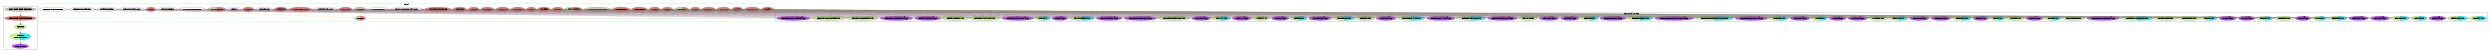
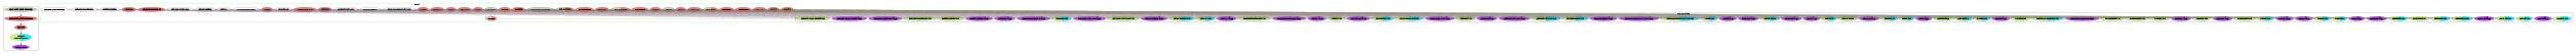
  digraph {
    splines=false
    node [fillcolor=darkorchid1 style=filled]
    edge [color=darkolivegreen4]
    n1 [fillcolor=cornsilk3 label="PROVIDES FILE HANDLE"]
    n2 [fillcolor=indianred1 label="REQUIRES FILE HANDLE"]
-   n3 [fillcolor=darkolivegreen1 label=RESULT]
+   n3 [fillcolor=indianred1 label=RESULT]
    n4 [fillcolor="darkolivegreen1;0.5:cyan1" label="RESULT\nCAN BE NULL"]
    n5 [label=ARGUMENT]
    ACCESS4res [fillcolor="darkolivegreen1;0.5:cyan1"]
    CLOSE4res [fillcolor="darkolivegreen1;0.5:cyan1"]
    COMMIT4res [fillcolor="darkolivegreen1;0.5:cyan1"]
    CREATE4res [fillcolor="darkolivegreen1;0.5:cyan1"]
    GETATTR4res [fillcolor="darkolivegreen1;0.5:cyan1"]
    GETFH4res [fillcolor="darkolivegreen1;0.5:cyan1"]
    LOCK4res [fillcolor="darkolivegreen1;0.5:cyan1"]
    LOCKT4res [fillcolor="darkolivegreen1;0.5:cyan1"]
    LOCKU4res [fillcolor="darkolivegreen1;0.5:cyan1"]
    OPEN4res [fillcolor="darkolivegreen1;0.5:cyan1"]
    OPEN_DOWNGRADE4res [fillcolor="darkolivegreen1;0.5:cyan1"]
    PUTFH4res [fillcolor="darkolivegreen1;0.5:cyan1"]
    READ4res [fillcolor="darkolivegreen1;0.5:cyan1"]
    READLINK4res [fillcolor="darkolivegreen1;0.5:cyan1"]
    READDIR4res [fillcolor="darkolivegreen1;0.5:cyan1"]
    RENAME4res [fillcolor="darkolivegreen1;0.5:cyan1"]
    SECINFO4res [fillcolor="darkolivegreen1;0.5:cyan1"]
    WRITE4res [fillcolor="darkolivegreen1;0.5:cyan1"]
    BIND_CONN_TO_SESSION4res [fillcolor="darkolivegreen1;0.5:cyan1"]
    EXCHANGE_ID4res [fillcolor="darkolivegreen1;0.5:cyan1"]
    CREATE_SESSION4res [fillcolor="darkolivegreen1;0.5:cyan1"]
    LAYOUTCOMMIT4res [fillcolor="darkolivegreen1;0.5:cyan1"]
    SEQUENCE4res [fillcolor="darkolivegreen1;0.5:cyan1"]
    SET_SSV4res [fillcolor="darkolivegreen1;0.5:cyan1"]
    TEST_STATEID4res [fillcolor="darkolivegreen1;0.5:cyan1"]
+   LOOKUP4res [fillcolor=darkolivegreen1]
    LOOKUPP4res [fillcolor=darkolivegreen1]
    NVERIFY4res [fillcolor=darkolivegreen1]
    PUTPUBFH4res [fillcolor=darkolivegreen1]
    PUTROOTFH4res [fillcolor=darkolivegreen1]
    REMOVE4res [fillcolor=darkolivegreen1]
    RESTOREFH4res [fillcolor=darkolivegreen1]
    SAVEFH4res [fillcolor=darkolivegreen1]
    SETATTR4res [fillcolor=darkolivegreen1]
    VERIFY4res [fillcolor=darkolivegreen1]
    BACKCHANNEL_CTL4res [fillcolor=darkolivegreen1]
    DESTROY_SESSION4res [fillcolor=darkolivegreen1]
    FREE_STATEID4res [fillcolor=darkolivegreen1]
    DESTROY_CLIENTID4res [fillcolor=darkolivegreen1]
    RECLAIM_COMPLETE4res [fillcolor=darkolivegreen1]
    CLOSE4args
-   CREATE4args
+   CREATE4args [fillcolor=darkolivegreen1]
    COMMIT4args
    GETATTR4args
    LOCK4args
    LOCKT4args
    LOCKU4args
    LOOKUP4args
    NVERIFY4args
    OPEN4args
    OPEN_DOWNGRADE4args
    PUTFH4args
    READ4args
    READDIR4args
    REMOVE4args
    RENAME4args
    SECINFO4args
    SETATTR4args
    VERIFY4args
    WRITE4args
    BACKCHANNEL_CTL4args
    BIND_CONN_TO_SESSION4args
    EXCHANGE_ID4args
    CREATE_SESSION4args
    DESTROY_SESSION4args
    FREE_STATEID4args
    LAYOUTCOMMIT4args
    SECINFO_NO_NAME4args
    SEQUENCE4args
    SET_SSV4args
    TEST_STATEID4args
    DESTROY_CLIENTID4args
    RECLAIM_COMPLETE4args
    BACKCHANNEL_CTL [fillcolor="" style=""]
    BIND_CONN_TO_SESSION [fillcolor="" style=""]
    EXCHANGE_ID [fillcolor="" style=""]
    CREATE_SESSION [fillcolor="" style=""]
    DESTROY_SESSION [fillcolor="" style=""]
    FREE_STATEID [fillcolor="" style=""]
    SEQUENCE [fillcolor="" style=""]
    SET_SSV [fillcolor="" style=""]
    TEST_STATEID [fillcolor="" style=""]
    DESTROY_CLIENTID [fillcolor="" style=""]
    RECLAIM_COMPLETE [fillcolor="" style=""]
    GETFH [fillcolor="cornsilk3;0.5:indianred1"]
    n91 [fillcolor="cornsilk3;0.5:indianred1" label=DOWNGRADE]
    LOOKUPP [fillcolor="cornsilk3;0.5:indianred1"]
    RESTOREFH [fillcolor="cornsilk3;0.5:indianred1"]
    CREATE [fillcolor=cornsilk3]
    OPEN_DOWNGRADE [fillcolor=cornsilk3]
    ACCESS [fillcolor=indianred1]
    CLOSE [fillcolor=indianred1]
    COMMIT [fillcolor=indianred1]
    GETATTR [fillcolor=indianred1]
    LOCK [fillcolor=indianred1]
-   LOCKT [fillcolor=indianred1]
+   LOCKT [fillcolor=cornsilk3]
    LOCKU [fillcolor=indianred1]
    NVERIFY [fillcolor=indianred1]
    OPEN [fillcolor=indianred1]
    PUTFH [fillcolor=indianred1]
    PUTPUBFH [fillcolor=indianred1]
    PUTROOTFH [fillcolor=indianred1]
    READ [fillcolor=indianred1]
    READDIR [fillcolor=indianred1]
    READLINK [fillcolor=indianred1]
    REMOVE [fillcolor=indianred1]
    RENAME [fillcolor=indianred1]
    SAVEFH [fillcolor=indianred1]
    SECINFO [fillcolor=indianred1]
    SETATTR [fillcolor=indianred1]
    VERIFY [fillcolor=indianred1]
    WRITE [fillcolor=indianred1]
    LAYOUTCOMMIT [fillcolor=indianred1]
    SECINFO_NO_NAME [fillcolor=indianred1]
    subgraph cluster_1 {
      n1
      n2
      n3
      n4
      n5
    }
    subgraph cluster_2 {
      color=blue
-     label="Top Level Structs"
+     label="Top Level Top"
      subgraph sub_3 {
        color=blue
        label="Top Level Structs"
+       LOOKUP4res
        LOOKUPP4res
        NVERIFY4res
        PUTPUBFH4res
        PUTROOTFH4res
        REMOVE4res
        RESTOREFH4res
        SAVEFH4res
        SETATTR4res
        VERIFY4res
        BACKCHANNEL_CTL4res
        DESTROY_SESSION4res
        FREE_STATEID4res
        DESTROY_CLIENTID4res
        RECLAIM_COMPLETE4res
        subgraph sub_4 {
          color=blue
          label="Top Level Structs"
          ACCESS4res
          CLOSE4res
          COMMIT4res
          CREATE4res
          GETATTR4res
          GETFH4res
          LOCK4res
          LOCKT4res
          LOCKU4res
          OPEN4res
          OPEN_DOWNGRADE4res
          PUTFH4res
          READ4res
          READLINK4res
          READDIR4res
          RENAME4res
          SECINFO4res
          WRITE4res
          BIND_CONN_TO_SESSION4res
          EXCHANGE_ID4res
          CREATE_SESSION4res
          LAYOUTCOMMIT4res
          SEQUENCE4res
          SET_SSV4res
          TEST_STATEID4res
        }
      }
      subgraph sub_5 {
        color=blue
        label="Top Level Structs"
        CLOSE4args
        CREATE4args
        COMMIT4args
        GETATTR4args
        LOCK4args
        LOCKT4args
        LOCKU4args
        LOOKUP4args
        NVERIFY4args
        OPEN4args
        OPEN_DOWNGRADE4args
        PUTFH4args
        READ4args
        READDIR4args
        REMOVE4args
        RENAME4args
        SECINFO4args
        SETATTR4args
        VERIFY4args
        WRITE4args
        BACKCHANNEL_CTL4args
        BIND_CONN_TO_SESSION4args
        EXCHANGE_ID4args
        CREATE_SESSION4args
        DESTROY_SESSION4args
        FREE_STATEID4args
        LAYOUTCOMMIT4args
        SECINFO_NO_NAME4args
        SEQUENCE4args
        SET_SSV4args
        TEST_STATEID4args
        DESTROY_CLIENTID4args
        RECLAIM_COMPLETE4args
      }
    }
    subgraph cluster_6 {
      color=green
      label=Level
      subgraph sub_7 {
        color=green
        label=Functions
        BACKCHANNEL_CTL
        BIND_CONN_TO_SESSION
        EXCHANGE_ID
        CREATE_SESSION
        DESTROY_SESSION
        FREE_STATEID
        SEQUENCE
        SET_SSV
        TEST_STATEID
        DESTROY_CLIENTID
        RECLAIM_COMPLETE
      }
      subgraph sub_8 {
        color=green
        label=Functions
        GETFH
        n91
        LOOKUPP
        RESTOREFH
      }
      subgraph sub_9 {
        color=green
        label=Functions
        CREATE
        OPEN_DOWNGRADE
      }
      subgraph sub_10 {
        color=green
        label=Functions
        ACCESS
        CLOSE
        COMMIT
        GETATTR
        LOCK
        LOCKT
        LOCKU
        NVERIFY
        OPEN
        PUTFH
        PUTPUBFH
        PUTROOTFH
        READ
        READDIR
        READLINK
        REMOVE
        RENAME
        SAVEFH
        SECINFO
        SETATTR
        VERIFY
        WRITE
        LAYOUTCOMMIT
        SECINFO_NO_NAME
      }
    }
    subgraph sub_11 {
      subgraph sub_12 {
        ACCESS4res
        CLOSE4res
        COMMIT4res
        CREATE4res
        GETATTR4res
        GETFH4res
        LOCK4res
        LOCKT4res
        LOCKU4res
        OPEN4res
        OPEN_DOWNGRADE4res
        PUTFH4res
        READ4res
        READLINK4res
        READDIR4res
        RENAME4res
        SECINFO4res
        WRITE4res
        BIND_CONN_TO_SESSION4res
        EXCHANGE_ID4res
        CREATE_SESSION4res
        LAYOUTCOMMIT4res
        SEQUENCE4res
        SET_SSV4res
        TEST_STATEID4res
+       LOOKUP4res
        LOOKUPP4res
        NVERIFY4res
        PUTPUBFH4res
        PUTROOTFH4res
        REMOVE4res
        RESTOREFH4res
        SAVEFH4res
        SETATTR4res
        VERIFY4res
        BACKCHANNEL_CTL4res
        DESTROY_SESSION4res
        FREE_STATEID4res
        DESTROY_CLIENTID4res
        RECLAIM_COMPLETE4res
        BACKCHANNEL_CTL
        BIND_CONN_TO_SESSION
        EXCHANGE_ID
        CREATE_SESSION
        DESTROY_SESSION
        FREE_STATEID
        SEQUENCE
        SET_SSV
        TEST_STATEID
        DESTROY_CLIENTID
        RECLAIM_COMPLETE
        GETFH
        n91
        LOOKUPP
        RESTOREFH
        CREATE
        OPEN_DOWNGRADE
        ACCESS
        CLOSE
        COMMIT
        GETATTR
        LOCK
        LOCKT
        LOCKU
        NVERIFY
        OPEN
        PUTFH
        PUTPUBFH
        PUTROOTFH
        READ
        READDIR
        READLINK
        REMOVE
        RENAME
        SAVEFH
        SECINFO
        SETATTR
        VERIFY
        WRITE
        LAYOUTCOMMIT
        SECINFO_NO_NAME
      }
      subgraph sub_13 {
        CLOSE4args
        CREATE4args
        COMMIT4args
        GETATTR4args
        LOCK4args
        LOCKT4args
        LOCKU4args
        LOOKUP4args
        NVERIFY4args
        OPEN4args
        OPEN_DOWNGRADE4args
        PUTFH4args
        READ4args
        READDIR4args
        REMOVE4args
        RENAME4args
        SECINFO4args
        SETATTR4args
        VERIFY4args
        WRITE4args
        BACKCHANNEL_CTL4args
        BIND_CONN_TO_SESSION4args
        EXCHANGE_ID4args
        CREATE_SESSION4args
        DESTROY_SESSION4args
        FREE_STATEID4args
        LAYOUTCOMMIT4args
        SECINFO_NO_NAME4args
        SEQUENCE4args
        SET_SSV4args
        TEST_STATEID4args
        DESTROY_CLIENTID4args
        RECLAIM_COMPLETE4args
        BACKCHANNEL_CTL
        BIND_CONN_TO_SESSION
        EXCHANGE_ID
        CREATE_SESSION
        DESTROY_SESSION
        FREE_STATEID
        SEQUENCE
        SET_SSV
        TEST_STATEID
        DESTROY_CLIENTID
        RECLAIM_COMPLETE
        n91
        CREATE
        OPEN_DOWNGRADE
        CLOSE
        COMMIT
        GETATTR
        LOCK
        LOCKT
        LOCKU
        NVERIFY
        OPEN
        PUTFH
        READ
        READDIR
        REMOVE
        RENAME
        SECINFO
        SETATTR
        VERIFY
        WRITE
        LAYOUTCOMMIT
        SECINFO_NO_NAME
      }
    }
    subgraph cluster_14 {
      color=purple
      label="Base Structs"
    }
    n1 -> n2 [color=""]
    n2 -> n3 [color=""]
    n3 -> n4 [color=""]
    n4 -> n5 [color=""]
    CLOSE4res -> CLOSE
    CLOSE4args -> CLOSE [color=darkorchid3]
    CREATE4args -> CREATE [color=darkorchid3]
    COMMIT4args -> COMMIT [color=darkorchid3]
    GETATTR4args -> GETATTR [color=darkorchid3]
    LOCK4args -> LOCK [color=darkorchid3]
    LOCKT4args -> LOCKT [color=darkorchid3]
    LOCKU4args -> LOCKU [color=darkorchid3]
    LOOKUP4args -> n91 [color=darkorchid3]
    NVERIFY4args -> NVERIFY [color=darkorchid3]
    OPEN4args -> OPEN [color=darkorchid3]
    OPEN_DOWNGRADE4args -> OPEN_DOWNGRADE [color=darkorchid3]
    READ4args -> READ [color=darkorchid3]
-   READDIR4args -> READDIR [color=darkorchid3]
+   READDIR4args -> RENAME [color=darkorchid3]
    REMOVE4args -> REMOVE [color=darkorchid3]
    RENAME4args -> RENAME [color=darkorchid3]
    SECINFO4args -> SECINFO [color=darkorchid3]
    SETATTR4args -> SETATTR [color=darkorchid3]
    VERIFY4args -> VERIFY [color=darkorchid3]
    WRITE4args -> WRITE [color=darkorchid3]
    BACKCHANNEL_CTL4args -> BACKCHANNEL_CTL [color=darkorchid3]
    BIND_CONN_TO_SESSION4args -> BIND_CONN_TO_SESSION [color=darkorchid3]
    EXCHANGE_ID4args -> EXCHANGE_ID [color=darkorchid3]
    CREATE_SESSION4args -> CREATE_SESSION [color=darkorchid3]
    DESTROY_SESSION4args -> DESTROY_SESSION [color=darkorchid3]
    FREE_STATEID4args -> FREE_STATEID [color=darkorchid3]
    LAYOUTCOMMIT4args -> LAYOUTCOMMIT [color=darkorchid3]
-   SECINFO_NO_NAME4args -> SECINFO_NO_NAME [color=darkorchid3]
+   SECINFO_NO_NAME4args -> SECINFO [color=darkorchid3]
    SEQUENCE4args -> SEQUENCE [color=darkorchid3]
    SET_SSV4args -> SET_SSV [color=darkorchid3]
    TEST_STATEID4args -> TEST_STATEID [color=darkorchid3]
    DESTROY_CLIENTID4args -> DESTROY_CLIENTID [color=darkorchid3]
    RECLAIM_COMPLETE4args -> RECLAIM_COMPLETE [color=darkorchid3]
    BACKCHANNEL_CTL -> BACKCHANNEL_CTL4res
    BIND_CONN_TO_SESSION -> BIND_CONN_TO_SESSION4res
    EXCHANGE_ID -> EXCHANGE_ID4res
    CREATE_SESSION -> CREATE_SESSION4res
    DESTROY_SESSION -> DESTROY_SESSION4res
    FREE_STATEID -> FREE_STATEID4res
    SEQUENCE -> SEQUENCE4res
    SET_SSV -> SET_SSV4res
    TEST_STATEID -> TEST_STATEID4res
    DESTROY_CLIENTID -> DESTROY_CLIENTID4res
    RECLAIM_COMPLETE -> RECLAIM_COMPLETE4res
    GETFH -> GETFH4res
+   n91 -> LOOKUP4res
    LOOKUPP -> LOOKUPP4res
    RESTOREFH -> RESTOREFH4res
    CREATE -> CREATE4res
    CREATE -> GETFH [color=orange]
    OPEN_DOWNGRADE -> OPEN_DOWNGRADE4res
    ACCESS -> ACCESS4res [dir=both]
    COMMIT -> COMMIT4res
    GETATTR -> GETATTR4res
    LOCK -> LOCK4res
    LOCKT -> LOCKT4res
    LOCKU -> LOCKU4res
    NVERIFY -> NVERIFY4res
    OPEN -> OPEN4res
    OPEN -> GETFH [color=orange]
    PUTFH -> PUTFH4res
    PUTFH -> PUTFH4args [color=darkorchid3]
    PUTPUBFH -> PUTPUBFH4res
    PUTROOTFH -> PUTROOTFH4res
    READ -> READ4res
    READDIR -> READDIR4res
-   READLINK4res -> READLINK
+   READLINK -> READLINK4res
    REMOVE -> REMOVE4res
    RENAME -> RENAME4res
    SAVEFH -> SAVEFH4res
    SECINFO -> SECINFO4res
    SETATTR -> SETATTR4res
    VERIFY -> VERIFY4res
    WRITE -> WRITE4res
    LAYOUTCOMMIT -> LAYOUTCOMMIT4res
    SECINFO_NO_NAME -> SECINFO4res
  }
